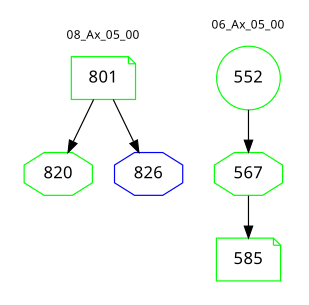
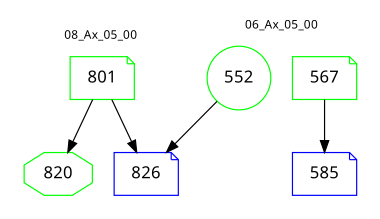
  digraph {
    fontname="Noto Sans"
    node [color=green fontname="Noto Sans" shape=note]
    edge [color=black fontname="Noto Sans"]
    n1 [label=820 shape=octagon]
    n2 [label=801]
-   n3 [color=blue label=826 shape=octagon]
+   n3 [color=blue label=826]
    n4 [label=552 shape=circle]
-   n5 [label=567 shape=octagon]
-   n6 [label=585]
+   n5 [label=567]
+   n6 [color=blue label=585]
    subgraph cluster_1 {
      color=white
      fontsize=10
      label="08_Ax_05_00"
      n1
      n2
      n3
    }
    subgraph cluster_2 {
      color=white
      fontsize=10
      label="06_Ax_05_00"
      n4
      n5
      n6
    }
    n2 -> n1
    n2 -> n3
-   n4 -> n5
+   n4 -> n3
    n5 -> n6
  }
